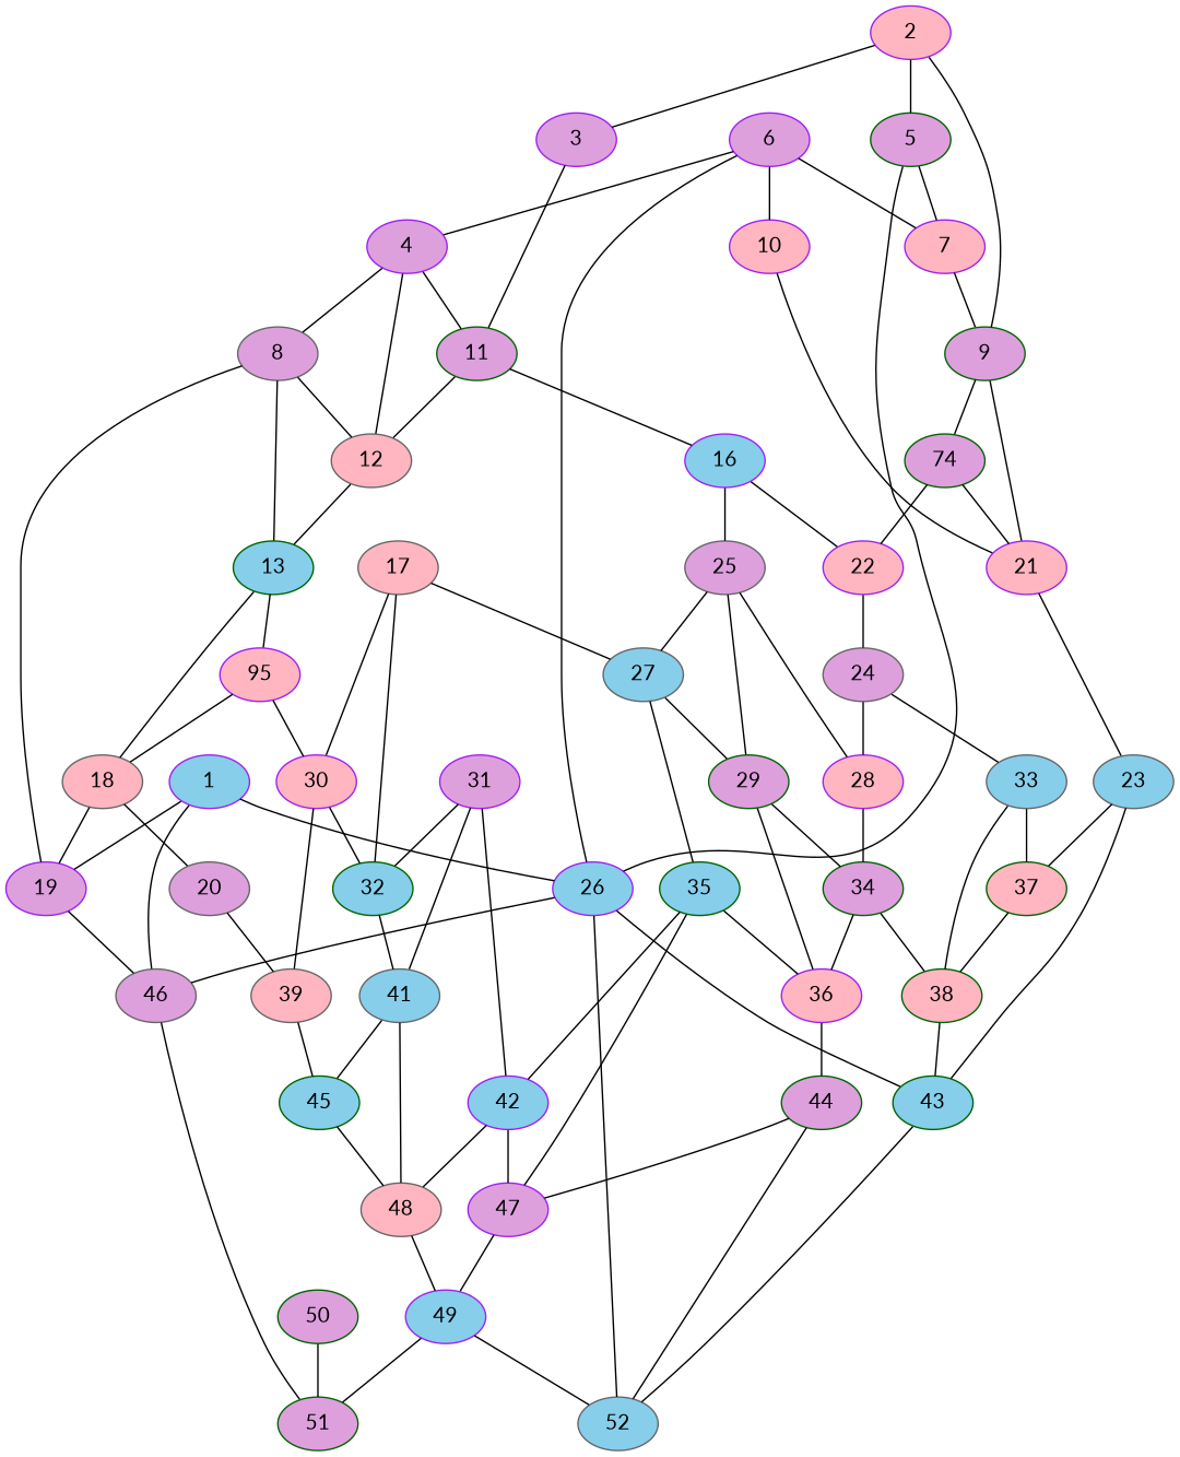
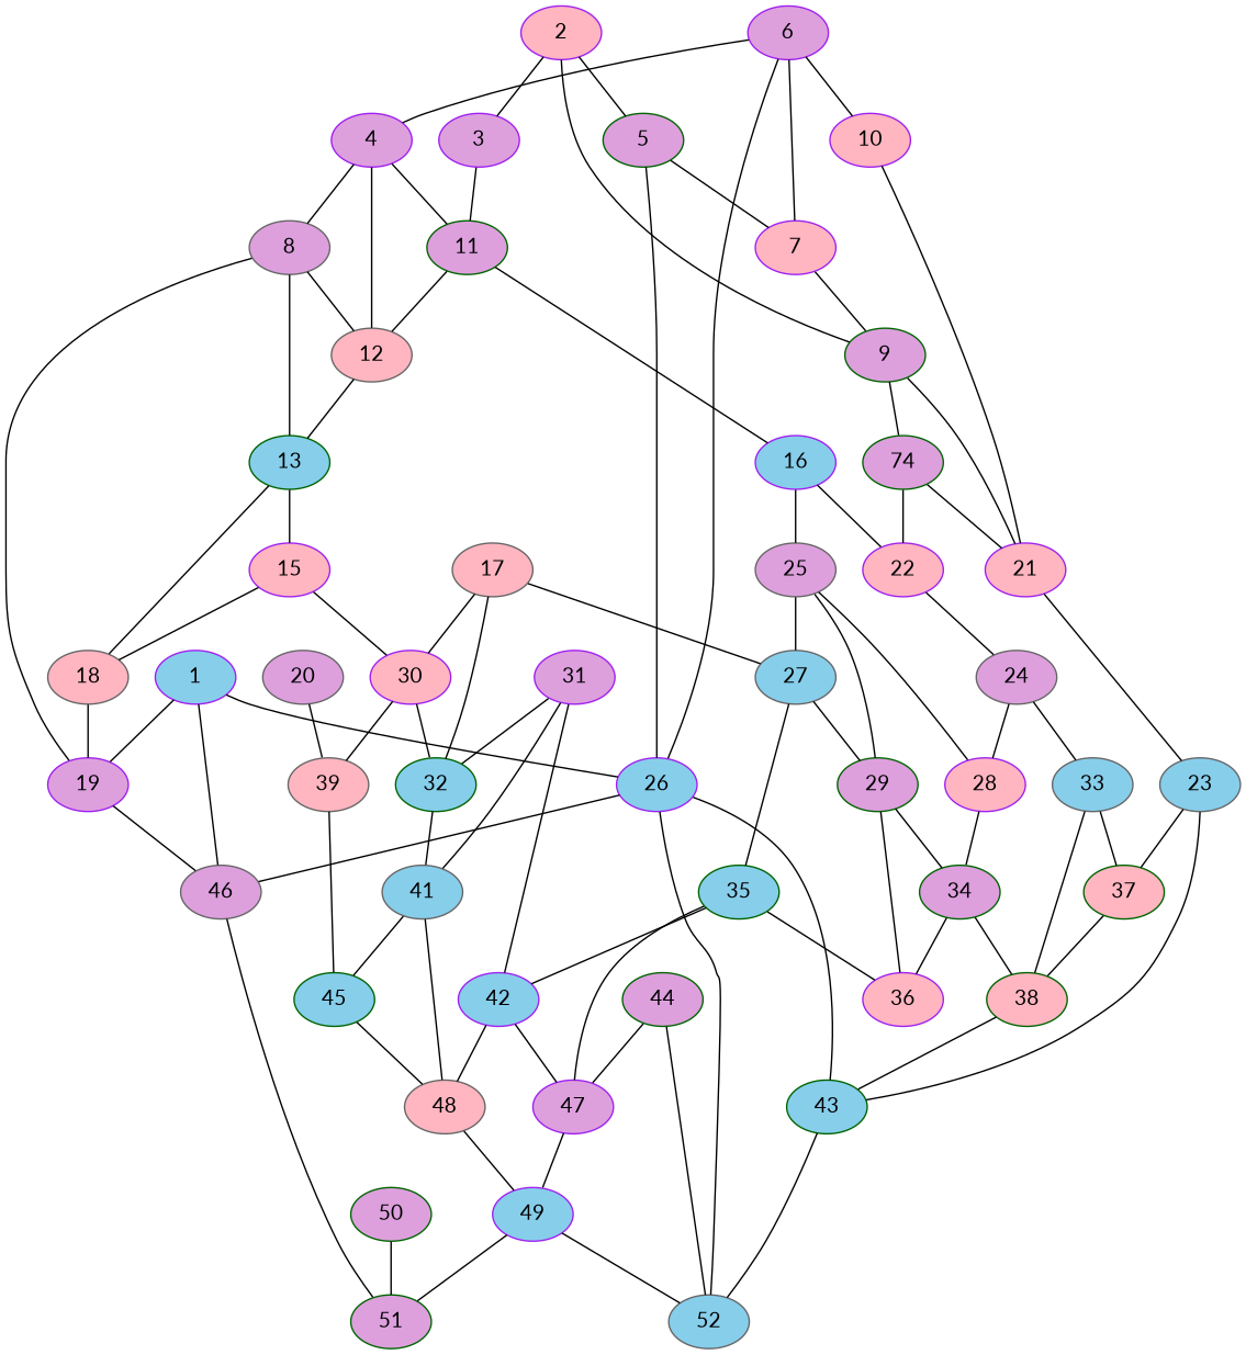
  graph {
    fontname=Lato
    node [color=purple fillcolor=plum fontname=Lato style=filled]
    edge [fontname=Lato weight=1.0]
    1 [fillcolor=skyblue]
    19
    26 [fillcolor=skyblue]
    46 [color=gray40]
    8 [color=gray40]
    12 [color=gray40 fillcolor=lightpink]
    13 [color=darkgreen fillcolor=skyblue]
    43 [color=darkgreen fillcolor=skyblue]
    52 [color=gray40 fillcolor=skyblue]
    51 [color=darkgreen]
    2 [fillcolor=lightpink]
    3
    5 [color=darkgreen]
    9 [color=darkgreen]
    11 [color=darkgreen]
    7 [fillcolor=lightpink]
    n17 [color=darkgreen label=74]
    21 [fillcolor=lightpink]
    4
    16 [fillcolor=skyblue]
    6
    10 [fillcolor=lightpink]
-   15 [fillcolor=lightpink label=95]
+   15 [fillcolor=lightpink]
    18 [color=gray40 fillcolor=lightpink]
    22 [fillcolor=lightpink]
    23 [color=gray40 fillcolor=skyblue]
    25 [color=gray40]
    30 [fillcolor=lightpink]
    20 [color=gray40]
    24 [color=gray40]
    32 [color=darkgreen fillcolor=skyblue]
    39 [color=gray40 fillcolor=lightpink]
    27 [color=gray40 fillcolor=skyblue]
    28 [fillcolor=lightpink]
    29 [color=darkgreen]
    17 [color=gray40 fillcolor=lightpink]
    35 [color=darkgreen fillcolor=skyblue]
    41 [color=gray40 fillcolor=skyblue]
    45 [color=darkgreen fillcolor=skyblue]
    37 [color=darkgreen fillcolor=lightpink]
    33 [color=gray40 fillcolor=skyblue]
    38 [color=darkgreen fillcolor=lightpink]
    34 [color=darkgreen]
    36 [fillcolor=lightpink]
    42 [fillcolor=skyblue]
    47
    44 [color=darkgreen]
    31
    48 [color=gray40 fillcolor=lightpink]
    49 [fillcolor=skyblue]
    50 [color=darkgreen]
    1 -- 19
    1 -- 26
    1 -- 46
    19 -- 46
    26 -- 46
    26 -- 43
    26 -- 52
    46 -- 51
    8 -- 19
    8 -- 12
    8 -- 13
    12 -- 13
    13 -- 15
    13 -- 18
    43 -- 52
    2 -- 3
    2 -- 5
    2 -- 9
    3 -- 11
    5 -- 26
    5 -- 7
    9 -- n17
    9 -- 21
    11 -- 12
    11 -- 16
    7 -- 9
    n17 -- 21
    n17 -- 22 [weight=2.0]
    21 -- 23
    4 -- 8
    4 -- 12
    4 -- 11
    16 -- 22
    16 -- 25
    6 -- 26
    6 -- 7
    6 -- 4
    6 -- 10 [weight=2.0]
    10 -- 21
    15 -- 18
    15 -- 30
    18 -- 19 [weight=2.0]
-   18 -- 20 [weight=2.0]
    22 -- 24
    23 -- 43
    23 -- 37
    25 -- 27
    25 -- 28
    25 -- 29
    30 -- 32
    30 -- 39
    20 -- 39
    24 -- 28 [weight=2.0]
    24 -- 33
    32 -- 41
    39 -- 45
    27 -- 29
    27 -- 35
    28 -- 34
    29 -- 34
    29 -- 36
    17 -- 30
    17 -- 32
    17 -- 27
    35 -- 36
    35 -- 42
    35 -- 47
    41 -- 45
    41 -- 48
    45 -- 48
    37 -- 38
    33 -- 37 [weight=2.0]
    33 -- 38
    38 -- 43
    34 -- 38
    34 -- 36
-   36 -- 44
    42 -- 47
    42 -- 48
    47 -- 49
    44 -- 52
    44 -- 47
    31 -- 32
    31 -- 41
    31 -- 42
    48 -- 49
    49 -- 52
    49 -- 51
    50 -- 51 [weight=2.0]
  }
